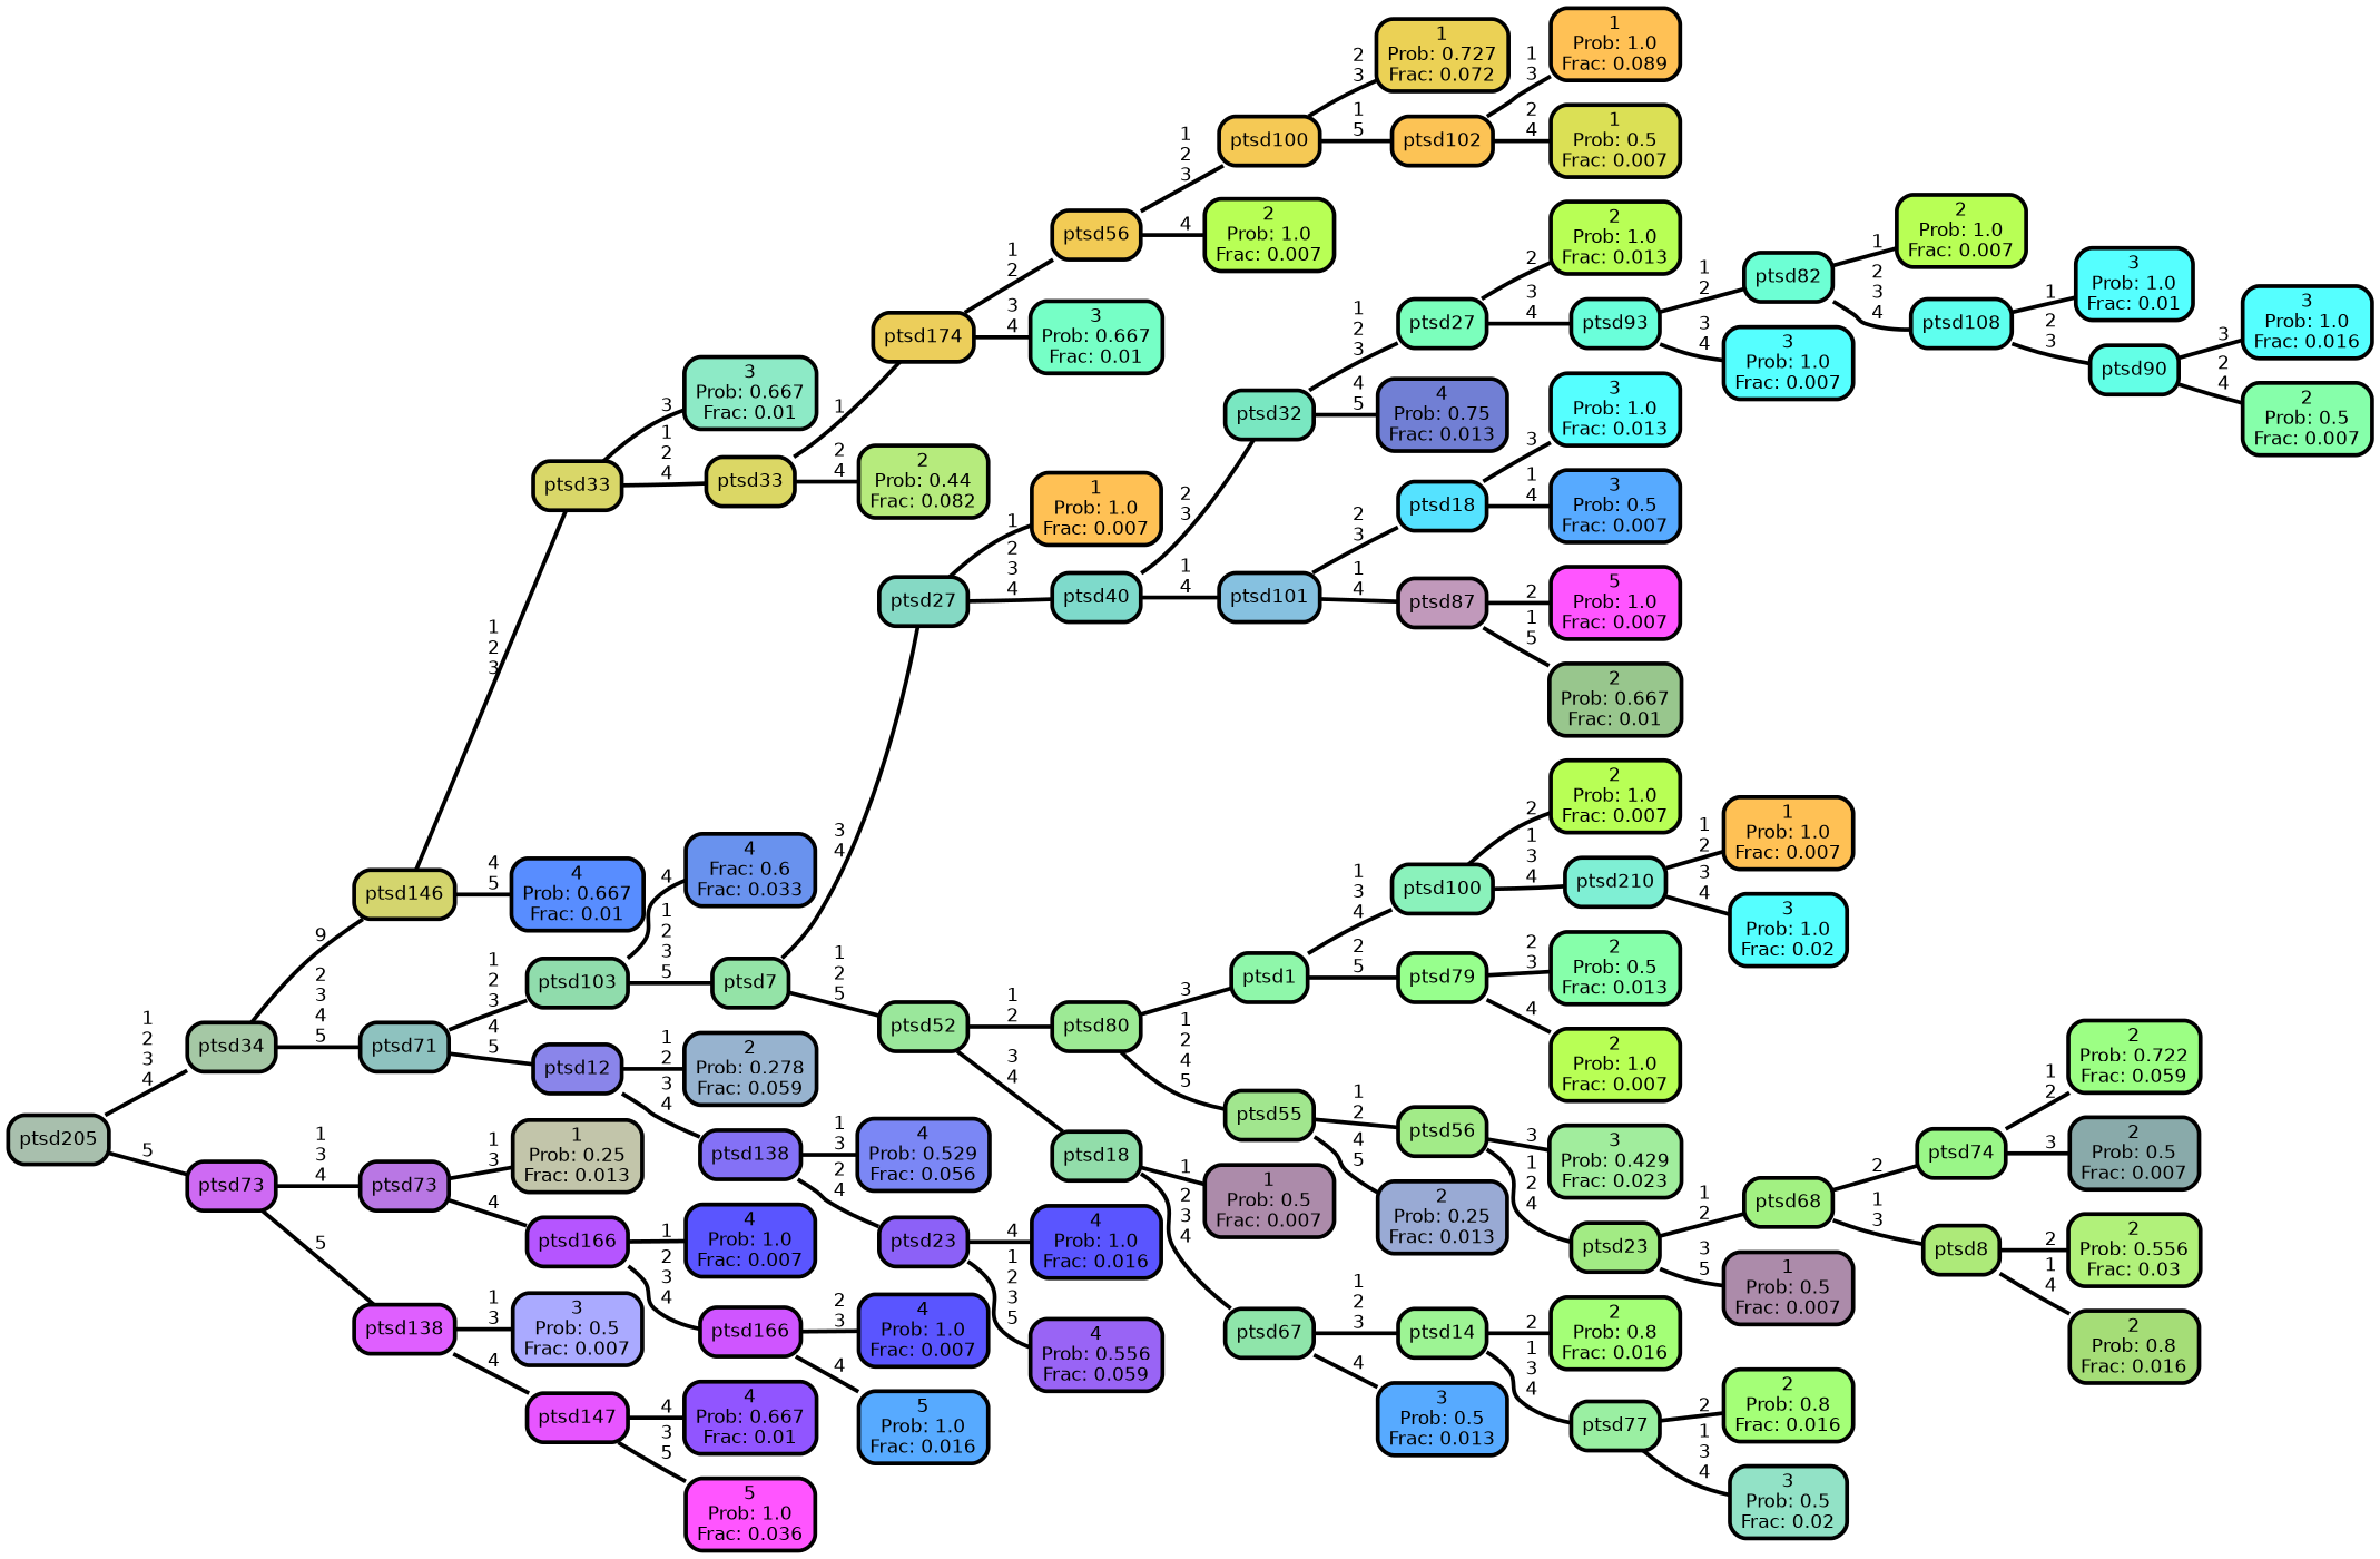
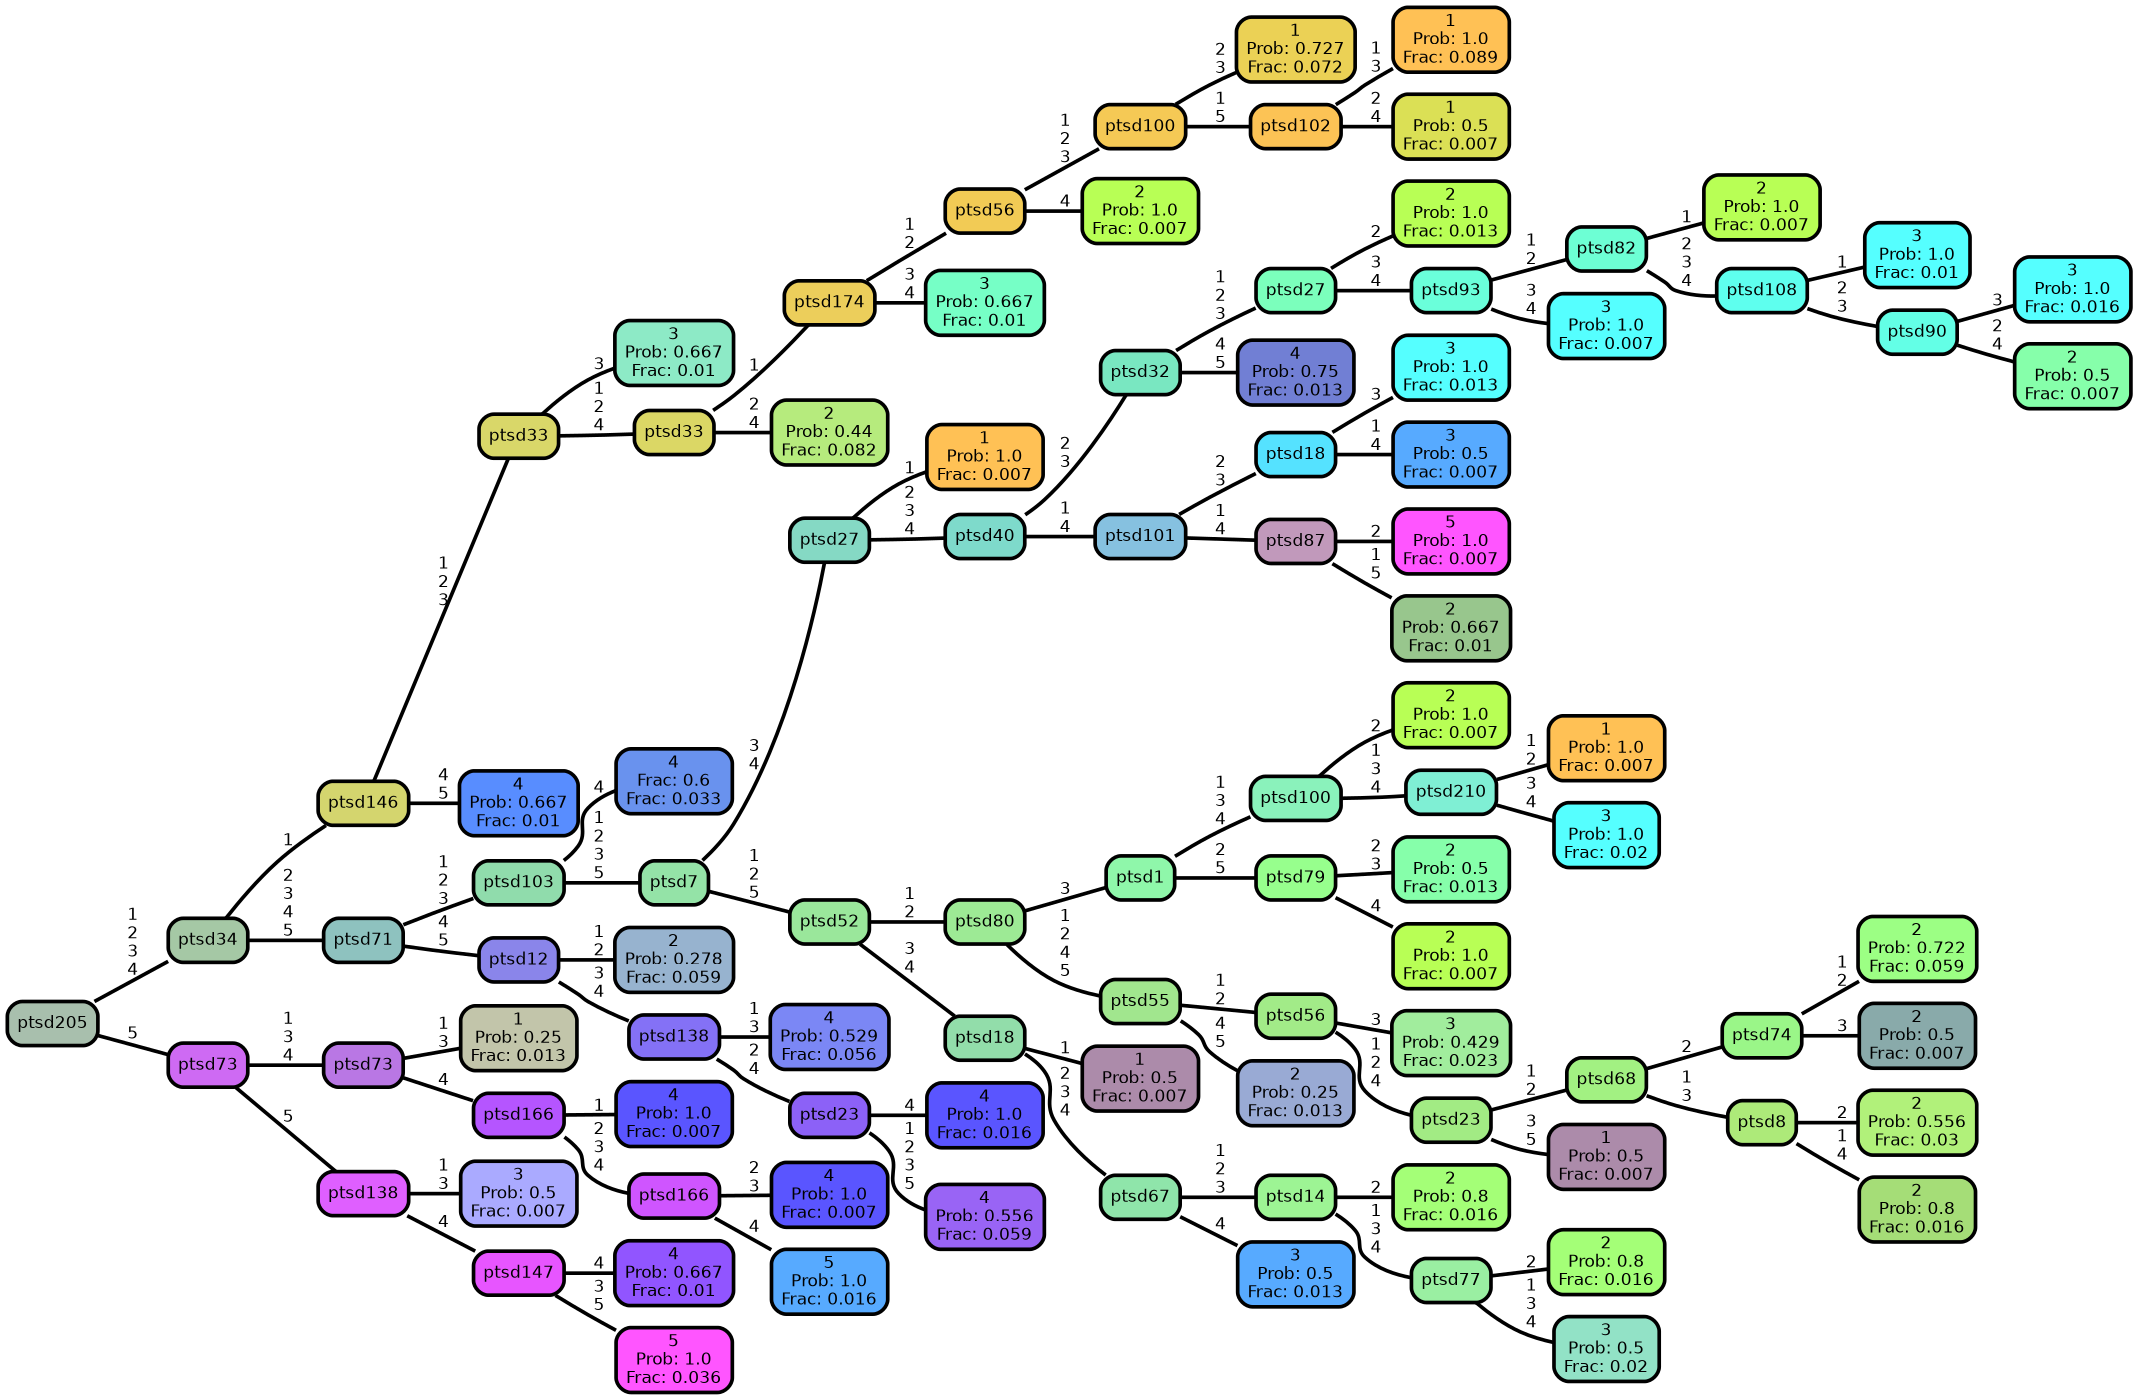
  graph {
    rankdir=LR
    ranksep="0 equally"
    splines=straight
    node [color=black fillcolor="#b8ff55" fontcolor=black fontname=helvetica penwidth=3 shape=box style="filled, rounded"]
    edge [color=black fontname=helvetica penwidth=3]
    n1 [fillcolor="#8deac6" label="3\nProb: 0.667\nFrac: 0.01"]
    n2 [fillcolor="#d9d769" label=ptsd33]
    n3 [fillcolor="#dbd765" label=ptsd33]
    n4 [fillcolor="#ecce5b" label=ptsd174]
    n5 [fillcolor="#b6eb7d" label="2\nProb: 0.44\nFrac: 0.082"]
    n6 [fillcolor="#ebd155" label="1\nProb: 0.727\nFrac: 0.072"]
    n7 [fillcolor="#f5c955" label=ptsd100]
    n8 [fillcolor="#fcc355" label=ptsd102]
    n9 [fillcolor="#ffc155" label="1\nProb: 1.0\nFrac: 0.089"]
    n10 [fillcolor="#dbe055" label="1\nProb: 0.5\nFrac: 0.007"]
    n11 [fillcolor="#f2cb55" label=ptsd56]
    n12 [label="2\nProb: 1.0\nFrac: 0.007"]
    n13 [fillcolor="#76ffc6" label="3\nProb: 0.667\nFrac: 0.01"]
    n14 [fillcolor="#d4d56e" label=ptsd146]
    n15 [fillcolor="#588dff" label="4\nProb: 0.667\nFrac: 0.01"]
    n16 [fillcolor="#a5c8a5" label=ptsd34]
    n17 [fillcolor="#8ec2bf" label=ptsd71]
    n18 [fillcolor="#90dcac" label=ptsd103]
    n19 [fillcolor="#8a85ea" label=ptsd12]
    n20 [fillcolor="#6992ee" label="4\nFrac: 0.6\nFrac: 0.033"]
    n21 [fillcolor="#94e3a7" label=ptsd7]
    n22 [fillcolor="#85d9c4" label=ptsd27]
    n23 [fillcolor="#9ae79b" label=ptsd52]
    n24 [fillcolor="#ffc155" label="1\nProb: 1.0\nFrac: 0.007"]
    n25 [fillcolor="#7edacb" label=ptsd40]
    n26 [fillcolor="#79e7c1" label=ptsd32]
    n27 [fillcolor="#86c1e0" label=ptsd101]
    n28 [label="2\nProb: 1.0\nFrac: 0.013"]
    n29 [fillcolor="#7bffbc" label=ptsd27]
    n30 [fillcolor="#6affda" label=ptsd93]
    n31 [fillcolor="#6dffd4" label=ptsd82]
    n32 [fillcolor="#55ffff" label="3\nProb: 1.0\nFrac: 0.007"]
    n33 [label="2\nProb: 1.0\nFrac: 0.007"]
    n34 [fillcolor="#5effee" label=ptsd108]
    n35 [fillcolor="#55ffff" label="3\nProb: 1.0\nFrac: 0.01"]
    n36 [fillcolor="#63ffe6" label=ptsd90]
    n37 [fillcolor="#55ffff" label="3\nProb: 1.0\nFrac: 0.016"]
    n38 [fillcolor="#86ffaa" label="2\nProb: 0.5\nFrac: 0.007"]
    n39 [fillcolor="#717fd4" label="4\nProb: 0.75\nFrac: 0.013"]
    n40 [fillcolor="#55e2ff" label=ptsd18]
    n41 [fillcolor="#c199bb" label=ptsd87]
    n42 [fillcolor="#55ffff" label="3\nProb: 1.0\nFrac: 0.013"]
    n43 [fillcolor="#57aaff" label="3\nProb: 0.5\nFrac: 0.007"]
    n44 [fillcolor="#ff55ff" label="5\nProb: 1.0\nFrac: 0.007"]
    n45 [fillcolor="#98c68d" label="2\nProb: 0.667\nFrac: 0.01"]
    n46 [fillcolor="#9dea95" label=ptsd80]
    n47 [fillcolor="#92ddaa" label=ptsd18]
    n48 [label="2\nProb: 1.0\nFrac: 0.007"]
    n49 [fillcolor="#8af2bb" label=ptsd100]
    n50 [fillcolor="#7fefd4" label=ptsd210]
    n51 [fillcolor="#ffc155" label="1\nProb: 1.0\nFrac: 0.007"]
    n52 [fillcolor="#55ffff" label="3\nProb: 1.0\nFrac: 0.02"]
    n53 [fillcolor="#8ff7aa" label=ptsd1]
    n54 [fillcolor="#97ff8d" label=ptsd79]
    n55 [fillcolor="#86ffaa" label="2\nProb: 0.5\nFrac: 0.013"]
    n56 [label="2\nProb: 1.0\nFrac: 0.007"]
    n57 [fillcolor="#a1e68e" label=ptsd55]
    n58 [fillcolor="#a2eb88" label=ptsd56]
    n59 [fillcolor="#99aad4" label="2\nProb: 0.25\nFrac: 0.013"]
    n60 [fillcolor="#a1ed9d" label="3\nProb: 0.429\nFrac: 0.023"]
    n61 [fillcolor="#a2eb84" label=ptsd23]
    n62 [fillcolor="#a2f182" label=ptsd68]
    n63 [fillcolor="#ac8baa" label="1\nProb: 0.5\nFrac: 0.007"]
    n64 [fillcolor="#9cff84" label="2\nProb: 0.722\nFrac: 0.059"]
    n65 [fillcolor="#9af688" label=ptsd74]
    n66 [fillcolor="#89aaaa" label="2\nProb: 0.5\nFrac: 0.007"]
    n67 [fillcolor="#adea79" label=ptsd8]
    n68 [fillcolor="#b1f17a" label="2\nProb: 0.556\nFrac: 0.03"]
    n69 [fillcolor="#a5dd77" label="2\nProb: 0.8\nFrac: 0.016"]
    n70 [fillcolor="#ac8baa" label="1\nProb: 0.5\nFrac: 0.007"]
    n71 [fillcolor="#8fe5aa" label=ptsd67]
    n72 [fillcolor="#9df494" label=ptsd14]
    n73 [fillcolor="#57aaff" label="3\nProb: 0.5\nFrac: 0.013"]
    n74 [fillcolor="#a4ff77" label="2\nProb: 0.8\nFrac: 0.016"]
    n75 [fillcolor="#9aefa2" label=ptsd77]
    n76 [fillcolor="#a4ff77" label="2\nProb: 0.8\nFrac: 0.016"]
    n77 [fillcolor="#92e2c6" label="3\nProb: 0.5\nFrac: 0.02"]
    n78 [fillcolor="#97b3cf" label="2\nProb: 0.278\nFrac: 0.059"]
    n79 [fillcolor="#8471f6" label=ptsd138]
    n80 [fillcolor="#7b87f5" label="4\nProb: 0.529\nFrac: 0.056"]
    n81 [fillcolor="#8c61f7" label=ptsd23]
    n82 [fillcolor="#5a55ff" label="4\nProb: 1.0\nFrac: 0.016"]
    n83 [fillcolor="#9964f5" label="4\nProb: 0.556\nFrac: 0.059"]
    n84 [fillcolor="#a8bfad" label=ptsd205]
    n85 [fillcolor="#ce6af3" label=ptsd73]
    n86 [fillcolor="#b977e4" label=ptsd73]
    n87 [fillcolor="#df5fff" label=ptsd138]
    n88 [fillcolor="#c2c5aa" label="1\nProb: 0.25\nFrac: 0.013"]
    n89 [fillcolor="#b555ff" label=ptsd166]
    n90 [fillcolor="#5a55ff" label="4\nProb: 1.0\nFrac: 0.007"]
    n91 [fillcolor="#cf55ff" label=ptsd166]
    n92 [fillcolor="#5a55ff" label="4\nProb: 1.0\nFrac: 0.007"]
    n93 [fillcolor="#57aaff" label="5\nProb: 1.0\nFrac: 0.016"]
    n94 [fillcolor="#aaaaff" label="3\nProb: 0.5\nFrac: 0.007"]
    n95 [fillcolor="#e755ff" label=ptsd147]
    n96 [fillcolor="#9155ff" label="4\nProb: 0.667\nFrac: 0.01"]
    n97 [fillcolor="#ff55ff" label="5\nProb: 1.0\nFrac: 0.036"]
    subgraph sub_1 {
      rank=same
    }
    n2 -- n1 [label=" 3"]
    n2 -- n3 [label=" 1\n 2\n 4"]
    n3 -- n4 [label=" 1"]
    n3 -- n5 [label=" 2\n 4"]
    n4 -- n11 [label=" 1\n 2"]
    n4 -- n13 [label=" 3\n 4"]
    n7 -- n6 [label=" 2\n 3"]
    n7 -- n8 [label=" 1\n 5"]
    n8 -- n9 [label=" 1\n 3"]
    n8 -- n10 [label=" 2\n 4"]
    n11 -- n7 [label=" 1\n 2\n 3"]
    n11 -- n12 [label=" 4"]
    n14 -- n2 [label=" 1\n 2\n 3"]
    n14 -- n15 [label=" 4\n 5"]
-   n16 -- n14 [label=" 9"]
+   n16 -- n14 [label=" 1"]
    n16 -- n17 [label=" 2\n 3\n 4\n 5"]
    n17 -- n18 [label=" 1\n 2\n 3"]
    n17 -- n19 [label=" 4\n 5"]
    n18 -- n20 [label=" 4"]
    n18 -- n21 [label=" 1\n 2\n 3\n 5"]
    n19 -- n78 [label=" 1\n 2"]
    n19 -- n79 [label=" 3\n 4"]
    n21 -- n22 [label=" 3\n 4"]
    n21 -- n23 [label=" 1\n 2\n 5"]
    n22 -- n24 [label=" 1"]
    n22 -- n25 [label=" 2\n 3\n 4"]
    n23 -- n46 [label=" 1\n 2"]
    n23 -- n47 [label=" 3\n 4"]
    n25 -- n26 [label=" 2\n 3"]
    n25 -- n27 [label=" 1\n 4"]
    n26 -- n29 [label=" 1\n 2\n 3"]
    n26 -- n39 [label=" 4\n 5"]
    n27 -- n40 [label=" 2\n 3"]
    n27 -- n41 [label=" 1\n 4"]
    n29 -- n28 [label=" 2"]
    n29 -- n30 [label=" 3\n 4"]
    n30 -- n31 [label=" 1\n 2"]
    n30 -- n32 [label=" 3\n 4"]
    n31 -- n33 [label=" 1"]
    n31 -- n34 [label=" 2\n 3\n 4"]
    n34 -- n35 [label=" 1"]
    n34 -- n36 [label=" 2\n 3"]
    n36 -- n37 [label=" 3"]
    n36 -- n38 [label=" 2\n 4"]
    n40 -- n42 [label=" 3"]
    n40 -- n43 [label=" 1\n 4"]
    n41 -- n44 [label=" 2"]
    n41 -- n45 [label=" 1\n 5"]
    n46 -- n53 [label=" 3"]
    n46 -- n57 [label=" 1\n 2\n 4\n 5"]
    n47 -- n70 [label=" 1"]
    n47 -- n71 [label=" 2\n 3\n 4"]
    n49 -- n48 [label=" 2"]
    n49 -- n50 [label=" 1\n 3\n 4"]
    n50 -- n51 [label=" 1\n 2"]
    n50 -- n52 [label=" 3\n 4"]
    n53 -- n49 [label=" 1\n 3\n 4"]
    n53 -- n54 [label=" 2\n 5"]
    n54 -- n55 [label=" 2\n 3"]
    n54 -- n56 [label=" 4"]
    n57 -- n58 [label=" 1\n 2"]
    n57 -- n59 [label=" 4\n 5"]
    n58 -- n60 [label=" 3"]
    n58 -- n61 [label=" 1\n 2\n 4"]
    n61 -- n62 [label=" 1\n 2"]
    n61 -- n63 [label=" 3\n 5"]
    n62 -- n65 [label=" 2"]
    n62 -- n67 [label=" 1\n 3"]
    n65 -- n64 [label=" 1\n 2"]
    n65 -- n66 [label=" 3"]
    n67 -- n68 [label=" 2"]
    n67 -- n69 [label=" 1\n 4"]
    n71 -- n72 [label=" 1\n 2\n 3"]
    n71 -- n73 [label=" 4"]
    n72 -- n74 [label=" 2"]
    n72 -- n75 [label=" 1\n 3\n 4"]
    n75 -- n76 [label=" 2"]
    n75 -- n77 [label=" 1\n 3\n 4"]
    n79 -- n80 [label=" 1\n 3"]
    n79 -- n81 [label=" 2\n 4"]
    n81 -- n82 [label=" 4"]
    n81 -- n83 [label=" 1\n 2\n 3\n 5"]
    n84 -- n16 [label=" 1\n 2\n 3\n 4"]
    n84 -- n85 [label=" 5"]
    n85 -- n86 [label=" 1\n 3\n 4"]
    n85 -- n87 [label=" 5"]
    n86 -- n88 [label=" 1\n 3"]
    n86 -- n89 [label=" 4"]
    n87 -- n94 [label=" 1\n 3"]
    n87 -- n95 [label=" 4"]
    n89 -- n90 [label=" 1"]
    n89 -- n91 [label=" 2\n 3\n 4"]
    n91 -- n92 [label=" 2\n 3"]
    n91 -- n93 [label=" 4"]
    n95 -- n96 [label=" 4"]
    n95 -- n97 [label=" 3\n 5"]
  }
